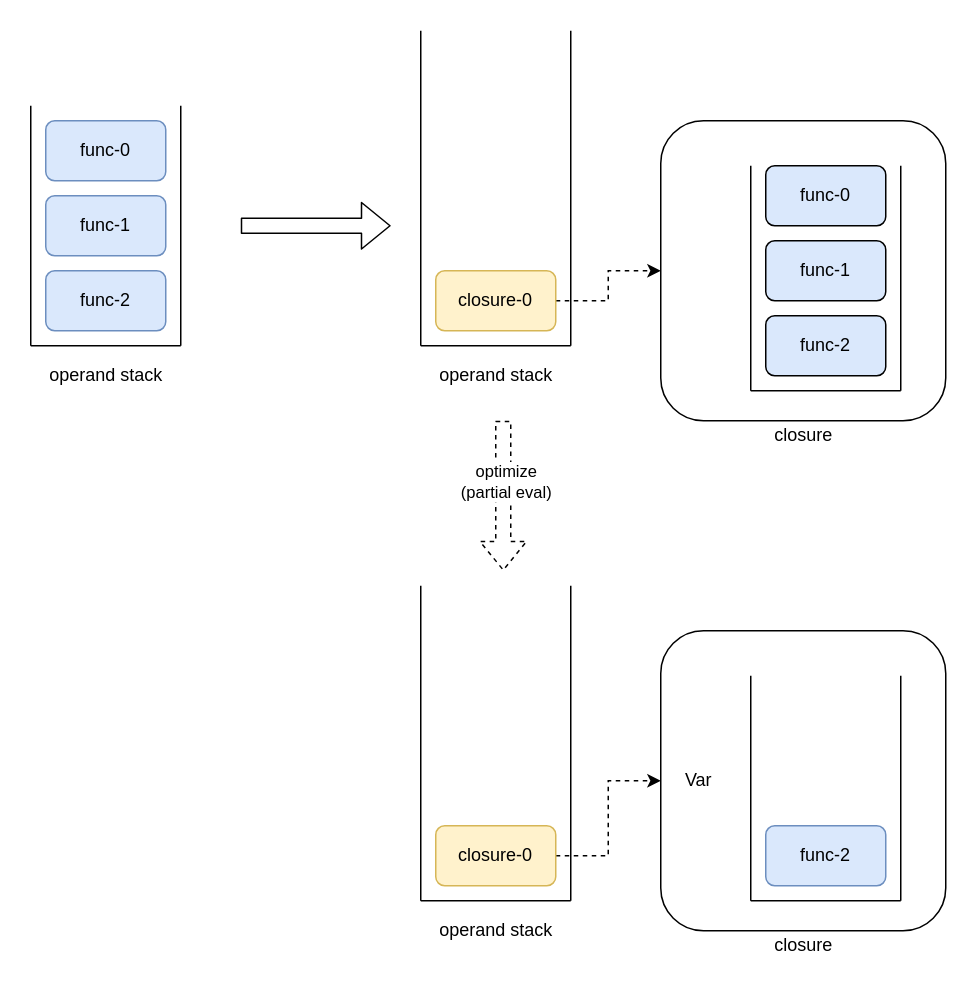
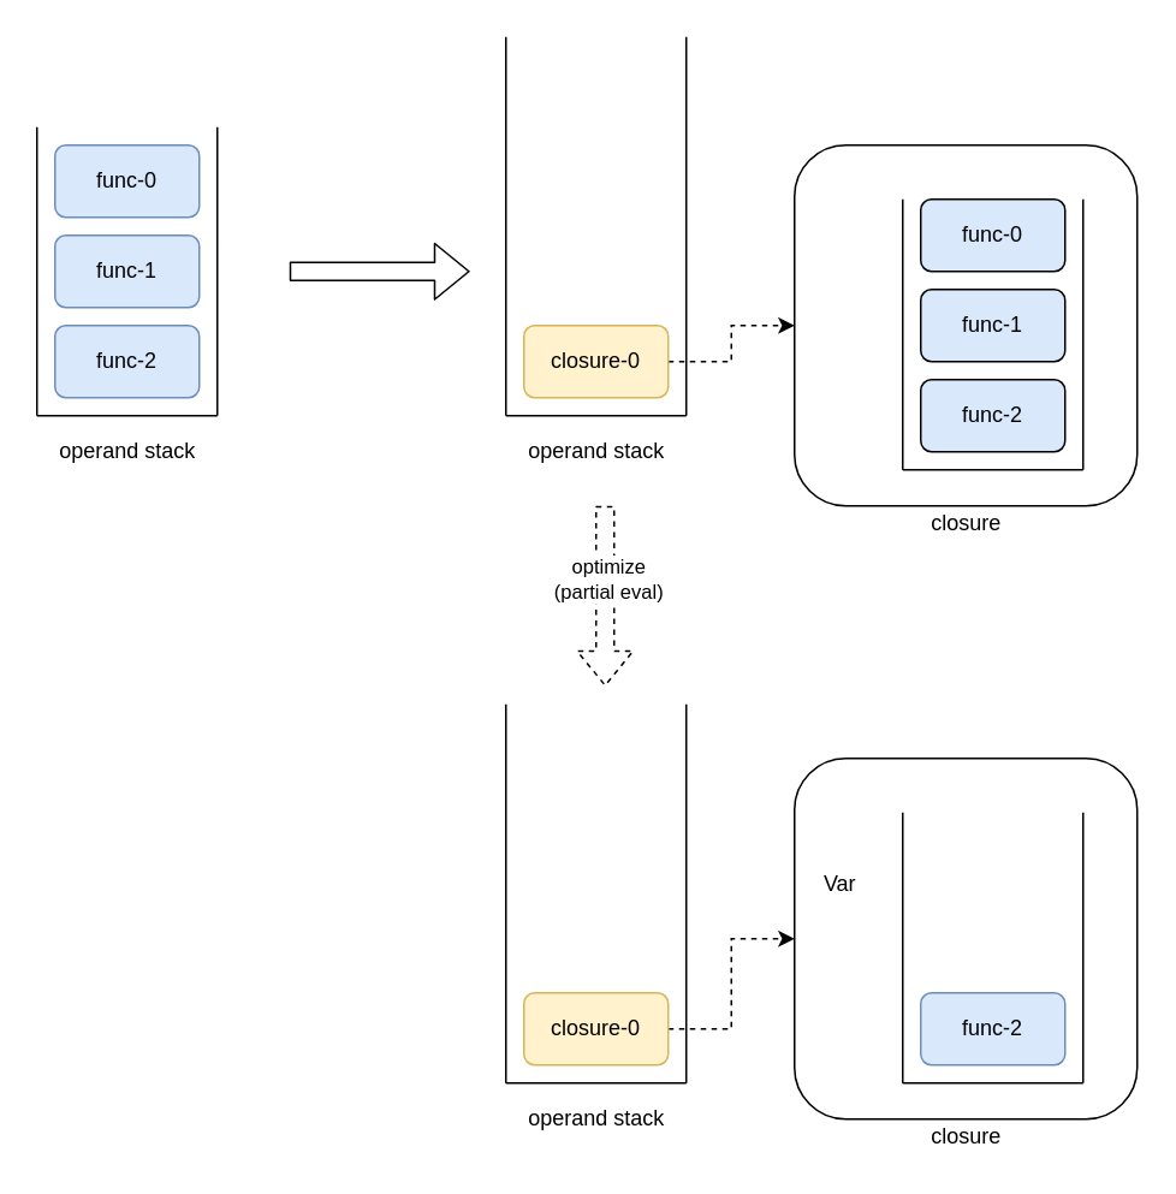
  <mxCell id="0" />
  <mxCell id="1" parent="0" />
  <mxCell id="2" value="func-2" style="rounded=1;whiteSpace=wrap;html=1;fillColor=#dae8fc;strokeColor=#6c8ebf;" vertex="1" parent="1"><mxGeometry x="30" y="180" width="80" height="40" as="geometry" /></mxCell>
  <mxCell id="3" value="" style="endArrow=none;html=1;" edge="1" parent="1"><mxGeometry width="50" height="50" relative="1" as="geometry"><mxPoint x="20" y="230" as="sourcePoint" /><mxPoint x="120" y="230" as="targetPoint" /></mxGeometry></mxCell>
  <mxCell id="4" value="" style="endArrow=none;html=1;" edge="1" parent="1"><mxGeometry width="50" height="50" relative="1" as="geometry"><mxPoint x="20" y="230" as="sourcePoint" /><mxPoint x="20" y="70" as="targetPoint" /></mxGeometry></mxCell>
  <mxCell id="5" value="" style="endArrow=none;html=1;" edge="1" parent="1"><mxGeometry width="50" height="50" relative="1" as="geometry"><mxPoint x="120" y="230" as="sourcePoint" /><mxPoint x="120" y="70" as="targetPoint" /></mxGeometry></mxCell>
  <mxCell id="6" value="operand stack" style="text;html=1;align=center;verticalAlign=middle;resizable=0;points=[];autosize=1;strokeColor=none;" vertex="1" parent="1"><mxGeometry x="25" y="240" width="90" height="20" as="geometry" /></mxCell>
  <mxCell id="7" value="func-1" style="rounded=1;whiteSpace=wrap;html=1;fillColor=#dae8fc;strokeColor=#6c8ebf;" vertex="1" parent="1"><mxGeometry x="30" y="130" width="80" height="40" as="geometry" /></mxCell>
  <mxCell id="8" value="func-0" style="rounded=1;whiteSpace=wrap;html=1;fillColor=#dae8fc;strokeColor=#6c8ebf;" vertex="1" parent="1"><mxGeometry x="30" y="80" width="80" height="40" as="geometry" /></mxCell>
  <mxCell id="9" value="" style="shape=flexArrow;endArrow=classic;html=1;" edge="1" parent="1"><mxGeometry width="50" height="50" relative="1" as="geometry"><mxPoint x="160" y="150" as="sourcePoint" /><mxPoint x="260" y="150" as="targetPoint" /></mxGeometry></mxCell>
  <mxCell id="10" value="" style="endArrow=none;html=1;" edge="1" parent="1"><mxGeometry width="50" height="50" relative="1" as="geometry"><mxPoint x="280" y="230" as="sourcePoint" /><mxPoint x="380" y="230" as="targetPoint" /></mxGeometry></mxCell>
  <mxCell id="11" value="" style="endArrow=none;html=1;" edge="1" parent="1"><mxGeometry width="50" height="50" relative="1" as="geometry"><mxPoint x="280" y="230" as="sourcePoint" /><mxPoint x="280" y="20" as="targetPoint" /></mxGeometry></mxCell>
  <mxCell id="12" value="" style="endArrow=none;html=1;" edge="1" parent="1"><mxGeometry width="50" height="50" relative="1" as="geometry"><mxPoint x="380" y="230" as="sourcePoint" /><mxPoint x="380" y="20" as="targetPoint" /></mxGeometry></mxCell>
  <mxCell id="13" value="operand stack" style="text;html=1;align=center;verticalAlign=middle;resizable=0;points=[];autosize=1;strokeColor=none;" vertex="1" parent="1"><mxGeometry x="285" y="240" width="90" height="20" as="geometry" /></mxCell>
  <mxCell id="14" style="edgeStyle=orthogonalEdgeStyle;rounded=0;orthogonalLoop=1;jettySize=auto;html=1;exitX=1;exitY=0.5;exitDx=0;exitDy=0;entryX=0;entryY=0.5;entryDx=0;entryDy=0;dashed=1;" edge="1" parent="1" source="15" target="24"><mxGeometry relative="1" as="geometry" /></mxCell>
  <mxCell id="15" value="closure-0" style="rounded=1;whiteSpace=wrap;html=1;fillColor=#fff2cc;strokeColor=#d6b656;" vertex="1" parent="1"><mxGeometry x="290" y="180" width="80" height="40" as="geometry" /></mxCell>
  <mxCell id="16" value="" style="shape=flexArrow;endArrow=classic;html=1;dashed=1;" edge="1" parent="1"><mxGeometry width="50" height="50" relative="1" as="geometry"><mxPoint x="335" y="280" as="sourcePoint" /><mxPoint x="335" y="380" as="targetPoint" /></mxGeometry></mxCell>
  <mxCell id="17" value="optimize&lt;br&gt;(partial eval)" style="edgeLabel;html=1;align=center;verticalAlign=middle;resizable=0;points=[];" vertex="1" connectable="0" parent="16"><mxGeometry x="0.16" y="1" relative="1" as="geometry"><mxPoint y="-18" as="offset" /></mxGeometry></mxCell>
  <mxCell id="18" value="" style="endArrow=none;html=1;" edge="1" parent="1"><mxGeometry width="50" height="50" relative="1" as="geometry"><mxPoint x="280" y="600" as="sourcePoint" /><mxPoint x="380" y="600" as="targetPoint" /></mxGeometry></mxCell>
  <mxCell id="19" value="" style="endArrow=none;html=1;" edge="1" parent="1"><mxGeometry width="50" height="50" relative="1" as="geometry"><mxPoint x="280" y="600" as="sourcePoint" /><mxPoint x="280" y="390" as="targetPoint" /></mxGeometry></mxCell>
  <mxCell id="20" value="" style="endArrow=none;html=1;" edge="1" parent="1"><mxGeometry width="50" height="50" relative="1" as="geometry"><mxPoint x="380" y="600" as="sourcePoint" /><mxPoint x="380" y="390" as="targetPoint" /></mxGeometry></mxCell>
  <mxCell id="21" value="operand stack" style="text;html=1;align=center;verticalAlign=middle;resizable=0;points=[];autosize=1;strokeColor=none;" vertex="1" parent="1"><mxGeometry x="285" y="610" width="90" height="20" as="geometry" /></mxCell>
  <mxCell id="22" style="edgeStyle=orthogonalEdgeStyle;rounded=0;orthogonalLoop=1;jettySize=auto;html=1;exitX=1;exitY=0.5;exitDx=0;exitDy=0;dashed=1;entryX=0;entryY=0.5;entryDx=0;entryDy=0;" edge="1" parent="1" source="23" target="32"><mxGeometry relative="1" as="geometry"><mxPoint x="420" y="530" as="targetPoint" /></mxGeometry></mxCell>
  <mxCell id="23" value="closure-0" style="rounded=1;whiteSpace=wrap;html=1;fillColor=#fff2cc;strokeColor=#d6b656;" vertex="1" parent="1"><mxGeometry x="290" y="550" width="80" height="40" as="geometry" /></mxCell>
  <mxCell id="24" value="" style="rounded=1;whiteSpace=wrap;html=1;" vertex="1" parent="1"><mxGeometry x="440" y="80" width="190" height="200" as="geometry" /></mxCell>
  <mxCell id="25" value="func-2" style="rounded=1;whiteSpace=wrap;html=1;fillColor=#dae8fc;" vertex="1" parent="1"><mxGeometry x="510" y="210" width="80" height="40" as="geometry" /></mxCell>
  <mxCell id="26" value="" style="endArrow=none;html=1;" edge="1" parent="1"><mxGeometry width="50" height="50" relative="1" as="geometry"><mxPoint x="500" y="260" as="sourcePoint" /><mxPoint x="600" y="260" as="targetPoint" /></mxGeometry></mxCell>
  <mxCell id="27" value="" style="endArrow=none;html=1;" edge="1" parent="1"><mxGeometry width="50" height="50" relative="1" as="geometry"><mxPoint x="500" y="260" as="sourcePoint" /><mxPoint x="500" y="110" as="targetPoint" /></mxGeometry></mxCell>
  <mxCell id="28" value="" style="endArrow=none;html=1;" edge="1" parent="1"><mxGeometry width="50" height="50" relative="1" as="geometry"><mxPoint x="600" y="260" as="sourcePoint" /><mxPoint x="600" y="110" as="targetPoint" /></mxGeometry></mxCell>
  <mxCell id="29" value="closure" style="text;html=1;align=center;verticalAlign=middle;resizable=0;points=[];autosize=1;strokeColor=none;" vertex="1" parent="1"><mxGeometry x="510" y="280" width="50" height="20" as="geometry" /></mxCell>
  <mxCell id="30" value="func-1" style="rounded=1;whiteSpace=wrap;html=1;fillColor=#dae8fc;" vertex="1" parent="1"><mxGeometry x="510" y="160" width="80" height="40" as="geometry" /></mxCell>
  <mxCell id="31" value="func-0" style="rounded=1;whiteSpace=wrap;html=1;fillColor=#dae8fc;" vertex="1" parent="1"><mxGeometry x="510" y="110" width="80" height="40" as="geometry" /></mxCell>
  <mxCell id="32" value="" style="rounded=1;whiteSpace=wrap;html=1;" vertex="1" parent="1"><mxGeometry x="440" y="420" width="190" height="200" as="geometry" /></mxCell>
  <mxCell id="33" value="func-2" style="rounded=1;whiteSpace=wrap;html=1;fillColor=#dae8fc;strokeColor=#6c8ebf;" vertex="1" parent="1"><mxGeometry x="510" y="550" width="80" height="40" as="geometry" /></mxCell>
  <mxCell id="34" value="" style="endArrow=none;html=1;" edge="1" parent="1"><mxGeometry width="50" height="50" relative="1" as="geometry"><mxPoint x="500" y="600" as="sourcePoint" /><mxPoint x="600" y="600" as="targetPoint" /></mxGeometry></mxCell>
  <mxCell id="35" value="" style="endArrow=none;html=1;" edge="1" parent="1"><mxGeometry width="50" height="50" relative="1" as="geometry"><mxPoint x="500" y="600" as="sourcePoint" /><mxPoint x="500" y="450" as="targetPoint" /></mxGeometry></mxCell>
  <mxCell id="36" value="" style="endArrow=none;html=1;" edge="1" parent="1"><mxGeometry width="50" height="50" relative="1" as="geometry"><mxPoint x="600" y="600" as="sourcePoint" /><mxPoint x="600" y="450" as="targetPoint" /></mxGeometry></mxCell>
  <mxCell id="37" value="closure" style="text;html=1;align=center;verticalAlign=middle;resizable=0;points=[];autosize=1;strokeColor=none;" vertex="1" parent="1"><mxGeometry x="510" y="620" width="50" height="20" as="geometry" /></mxCell>
- <mxCell id="38" value="Var" style="text;html=1;align=center;verticalAlign=middle;resizable=0;points=[];autosize=1;strokeColor=none;" vertex="1" parent="1"><mxGeometry x="450" y="510" width="30" height="20" as="geometry" /></mxCell>
+ <mxCell id="38" value="Var" style="text;html=1;align=center;verticalAlign=middle;resizable=0;points=[];autosize=1;strokeColor=none;" vertex="1" parent="1"><mxGeometry x="450" y="480" width="30" height="20" as="geometry" /></mxCell>
